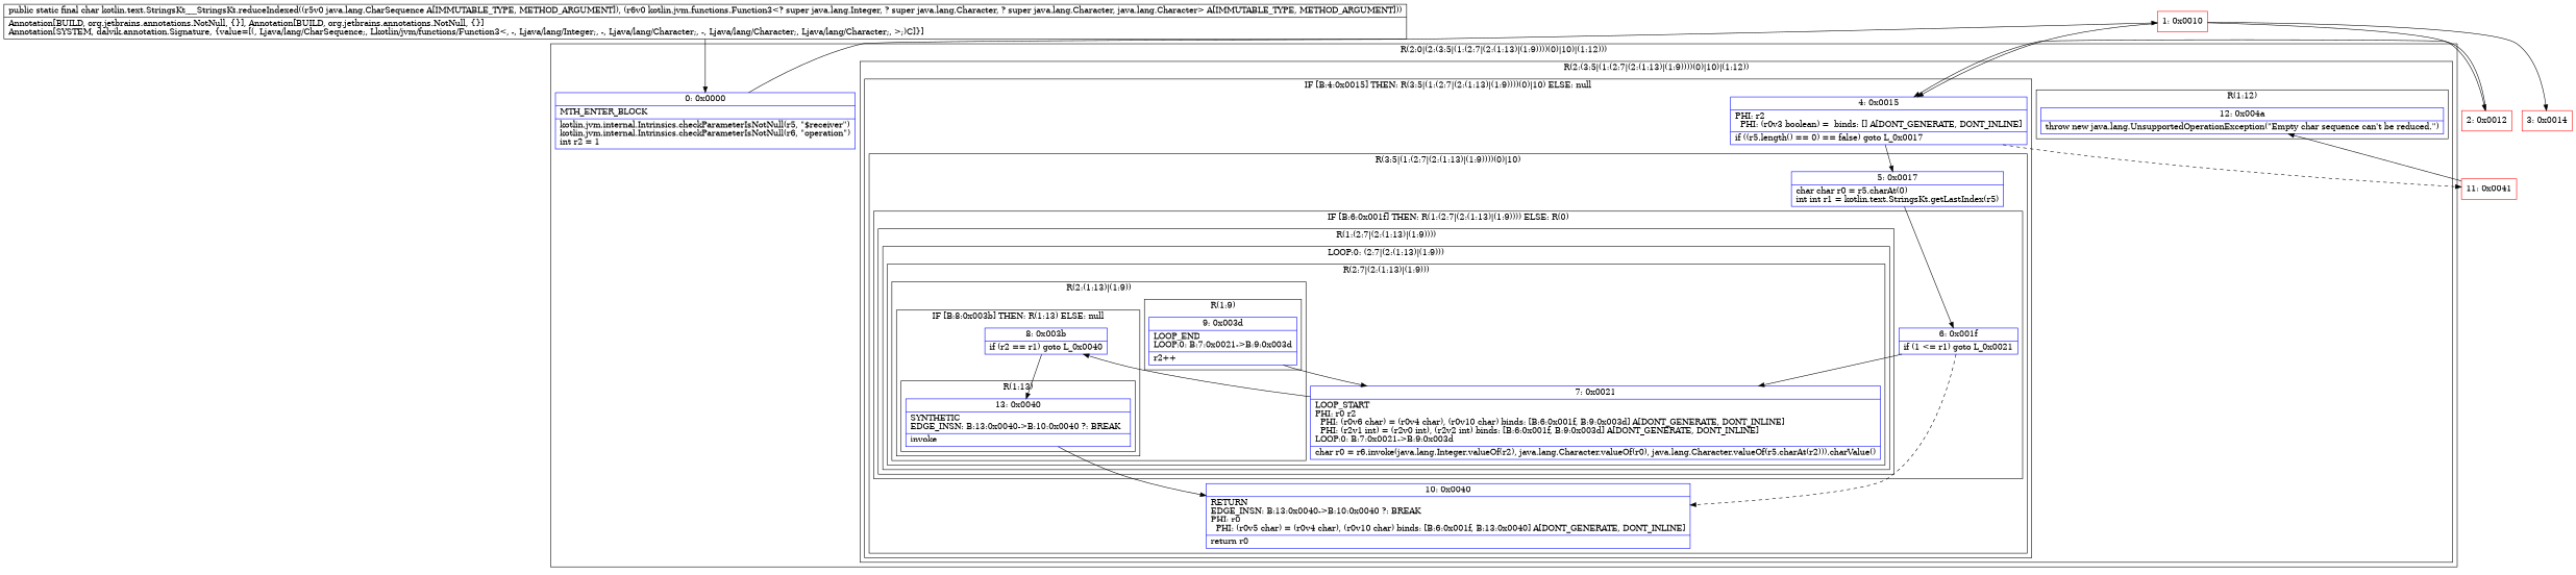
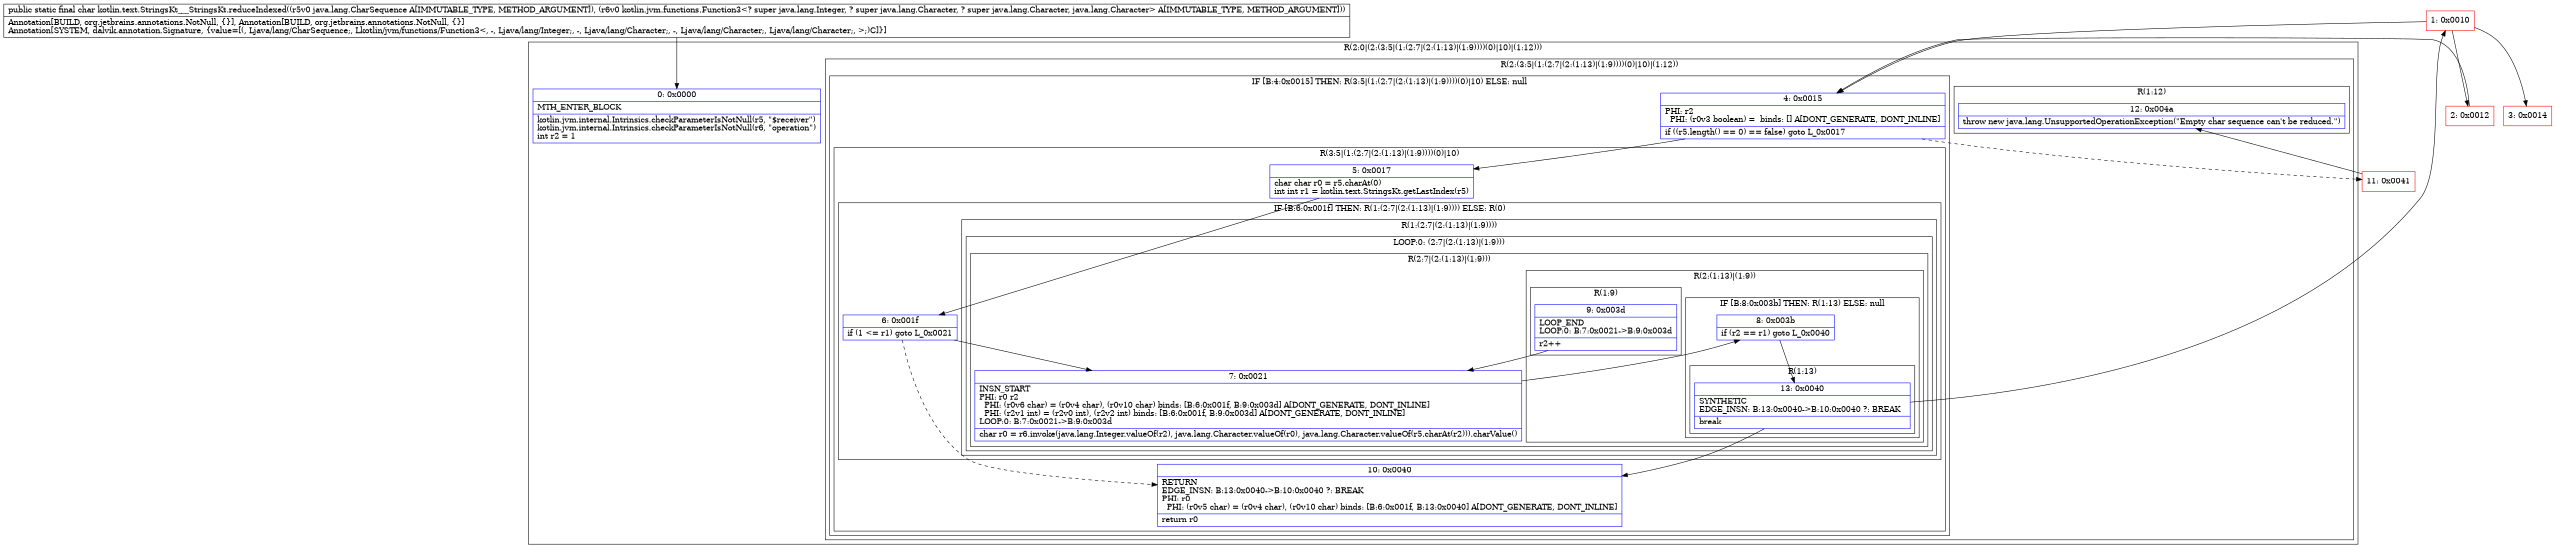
  digraph {
    node [color=blue shape=record]
-   n1 [label="{13\:\ 0x0040|SYNTHETIC\lEDGE_INSN: B:13:0x0040\-\>B:10:0x0040 ?: BREAK  \l|invoke\l}"]
+   n1 [label="{13\:\ 0x0040|SYNTHETIC\lEDGE_INSN: B:13:0x0040\-\>B:10:0x0040 ?: BREAK  \l|break\l}"]
    n2 [label="{8\:\ 0x003b|if (r2 == r1) goto L_0x0040\l}"]
    n3 [label="{9\:\ 0x003d|LOOP_END\lLOOP:0: B:7:0x0021\-\>B:9:0x003d\l|r2++\l}"]
-   n4 [label="{7\:\ 0x0021|LOOP_START\lPHI: r0 r2 \l  PHI: (r0v6 char) = (r0v4 char), (r0v10 char) binds: [B:6:0x001f, B:9:0x003d] A[DONT_GENERATE, DONT_INLINE]\l  PHI: (r2v1 int) = (r2v0 int), (r2v2 int) binds: [B:6:0x001f, B:9:0x003d] A[DONT_GENERATE, DONT_INLINE]\lLOOP:0: B:7:0x0021\-\>B:9:0x003d\l|char r0 = r6.invoke(java.lang.Integer.valueOf(r2), java.lang.Character.valueOf(r0), java.lang.Character.valueOf(r5.charAt(r2))).charValue()\l}"]
+   n4 [label="{7\:\ 0x0021|INSN_START\lPHI: r0 r2 \l  PHI: (r0v6 char) = (r0v4 char), (r0v10 char) binds: [B:6:0x001f, B:9:0x003d] A[DONT_GENERATE, DONT_INLINE]\l  PHI: (r2v1 int) = (r2v0 int), (r2v2 int) binds: [B:6:0x001f, B:9:0x003d] A[DONT_GENERATE, DONT_INLINE]\lLOOP:0: B:7:0x0021\-\>B:9:0x003d\l|char r0 = r6.invoke(java.lang.Integer.valueOf(r2), java.lang.Character.valueOf(r0), java.lang.Character.valueOf(r5.charAt(r2))).charValue()\l}"]
    n5 [label="{6\:\ 0x001f|if (1 \<= r1) goto L_0x0021\l}"]
    n6 [label="{5\:\ 0x0017|char char r0 = r5.charAt(0)\lint int r1 = kotlin.text.StringsKt.getLastIndex(r5)\l}"]
    n7 [label="{10\:\ 0x0040|RETURN\lEDGE_INSN: B:13:0x0040\-\>B:10:0x0040 ?: BREAK  \lPHI: r0 \l  PHI: (r0v5 char) = (r0v4 char), (r0v10 char) binds: [B:6:0x001f, B:13:0x0040] A[DONT_GENERATE, DONT_INLINE]\l|return r0\l}"]
    n8 [label="{4\:\ 0x0015|PHI: r2 \l  PHI: (r0v3 boolean) =  binds: [] A[DONT_GENERATE, DONT_INLINE]\l|if ((r5.length() == 0) == false) goto L_0x0017\l}"]
    n9 [label="{12\:\ 0x004a|throw new java.lang.UnsupportedOperationException(\"Empty char sequence can't be reduced.\")\l}"]
    n10 [label="{0\:\ 0x0000|MTH_ENTER_BLOCK\l|kotlin.jvm.internal.Intrinsics.checkParameterIsNotNull(r5, \"$receiver\")\lkotlin.jvm.internal.Intrinsics.checkParameterIsNotNull(r6, \"operation\")\lint r2 = 1\l}"]
    n11 [color=red label="{11\:\ 0x0041}"]
    n12 [color=red label="{1\:\ 0x0010}"]
    n13 [color=red label="{2\:\ 0x0012}"]
    n14 [color=red label="{3\:\ 0x0014}"]
    n15 [label="{public static final char kotlin.text.StringsKt___StringsKt.reduceIndexed((r5v0 java.lang.CharSequence A[IMMUTABLE_TYPE, METHOD_ARGUMENT]), (r6v0 kotlin.jvm.functions.Function3\<? super java.lang.Integer, ? super java.lang.Character, ? super java.lang.Character, java.lang.Character\> A[IMMUTABLE_TYPE, METHOD_ARGUMENT]))  | Annotation[BUILD, org.jetbrains.annotations.NotNull, \{\}], Annotation[BUILD, org.jetbrains.annotations.NotNull, \{\}]\lAnnotation[SYSTEM, dalvik.annotation.Signature, \{value=[(, Ljava\/lang\/CharSequence;, Lkotlin\/jvm\/functions\/Function3\<, \-, Ljava\/lang\/Integer;, \-, Ljava\/lang\/Character;, \-, Ljava\/lang\/Character;, Ljava\/lang\/Character;, \>;)C]\}]\l}" color=""]
    subgraph cluster_1 {
      label="R(2:0|(2:(3:5|(1:(2:7|(2:(1:13)|(1:9))))(0)|10)|(1:12)))"
      n10
      subgraph cluster_2 {
        label="R(2:(3:5|(1:(2:7|(2:(1:13)|(1:9))))(0)|10)|(1:12))"
        subgraph cluster_3 {
          label="IF [B:4:0x0015] THEN: R(3:5|(1:(2:7|(2:(1:13)|(1:9))))(0)|10) ELSE: null"
          n8
          subgraph cluster_4 {
            label="R(3:5|(1:(2:7|(2:(1:13)|(1:9))))(0)|10)"
            n6
            n7
            subgraph cluster_5 {
              label="IF [B:6:0x001f] THEN: R(1:(2:7|(2:(1:13)|(1:9)))) ELSE: R(0)"
              n5
              subgraph cluster_6 {
                label="R(1:(2:7|(2:(1:13)|(1:9))))"
                subgraph cluster_7 {
                  label="LOOP:0: (2:7|(2:(1:13)|(1:9)))"
                  subgraph cluster_8 {
                    label="R(2:7|(2:(1:13)|(1:9)))"
                    n4
                    subgraph cluster_9 {
                      label="R(2:(1:13)|(1:9))"
                      subgraph cluster_10 {
                        label="IF [B:8:0x003b] THEN: R(1:13) ELSE: null"
                        n2
                        subgraph cluster_11 {
                          label="R(1:13)"
                          n1
                        }
                      }
                      subgraph cluster_12 {
                        label="R(1:9)"
                        n3
                      }
                    }
                  }
                }
              }
              subgraph cluster_13 {
                label="R(0)"
              }
            }
          }
        }
        subgraph cluster_14 {
          label="R(1:12)"
          n9
        }
      }
    }
    n1 -> n7
    n2 -> n1
    n3 -> n4
    n4 -> n2
    n5 -> n4
    n5 -> n7 [style=dashed]
    n6 -> n5
    n8 -> n6
    n8 -> n11 [style=dashed]
-   n10 -> n12
+   n1 -> n12
    n11 -> n9
    n12 -> n8
    n12 -> n13
    n12 -> n14
    n13 -> n8
    n15 -> n10
  }
